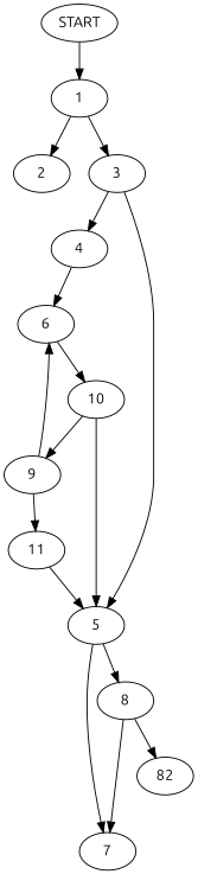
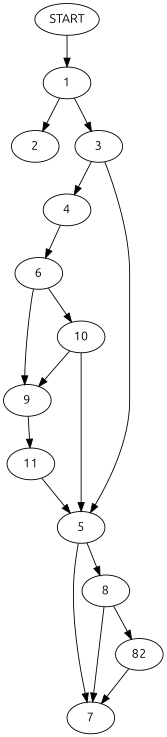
  digraph {
    fontname=Ubuntu
    node [fontname=Ubuntu]
    edge [fontname=Ubuntu]
    n1 [label=START]
    1
    2
    3
    4
    5
    6
    7
    8
    9
    10
    n12 [label=82]
    11
    n1 -> 1
    1 -> 2
    1 -> 3
    3 -> 4
    3 -> 5
    4 -> 6
    5 -> 7
    5 -> 8
-   9 -> 6
+   6 -> 9
    6 -> 10
    8 -> 7
    8 -> n12
    9 -> 11
    10 -> 5
    10 -> 9
+   n12 -> 7
    11 -> 5
  }
